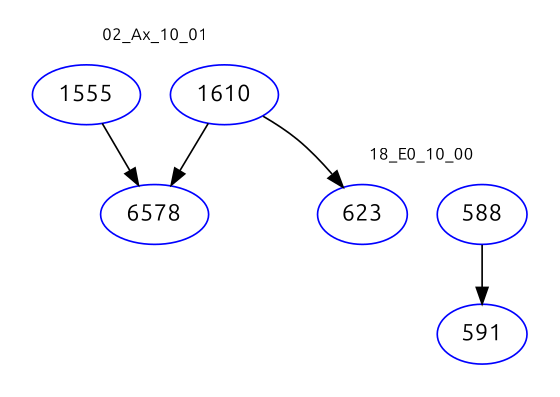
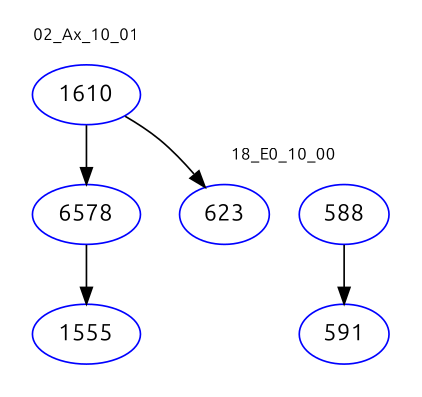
  digraph {
    fontname=Ubuntu
    node [color=blue fontname=Ubuntu]
    edge [color=black fontname=Ubuntu]
    n1 [label=1610]
    n2 [label=6578]
    n3 [label=1555]
    n4 [label=588]
    n5 [label=591]
    n6 [label=623]
    subgraph cluster_1 {
      color=white
      fontsize=10
      label="02_Ax_10_01"
      n1
      n2
      n3
    }
    subgraph cluster_2 {
      color=white
      fontsize=10
      label="18_E0_10_00"
      n4
      n5
      n6
    }
    n1 -> n2
    n1 -> n6
-   n3 -> n2
+   n2 -> n3
    n4 -> n5
  }
